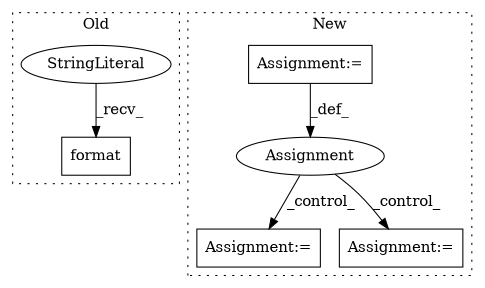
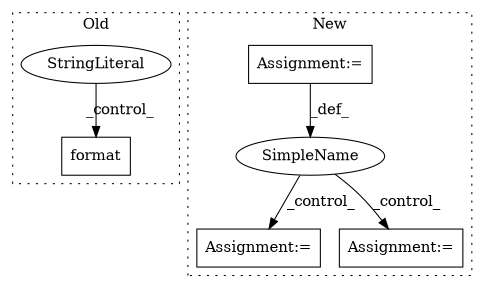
  digraph {
    node [a=7 l=1 shape=box]
    n1 [a=32 l="7,1" label=format s="5526,5545"]
    n2 [a=45 l=35 label=StringLiteral s=5490 shape=ellipse]
    n3 [l=2 label="Assignment:=" s=6184]
-   n4 [a=42 label=Assignment shape=ellipse l=""]
+   n4 [a=42 label=SimpleName shape=ellipse l=""]
    n5 [label="Assignment:=" s=5676]
    n6 [label="Assignment:=" s=5500]
    subgraph cluster_1 {
      label=Old
      style=dotted
      n1
      n2
    }
    subgraph cluster_2 {
      label=New
      style=dotted
      n3
      n4
      n5
      n6
    }
-   n2 -> n1 [label=_recv_]
+   n2 -> n1 [label=_control_]
    n4 -> n3 [label=_control_]
    n4 -> n5 [label=_control_]
    n6 -> n4 [label=_def_]
  }
